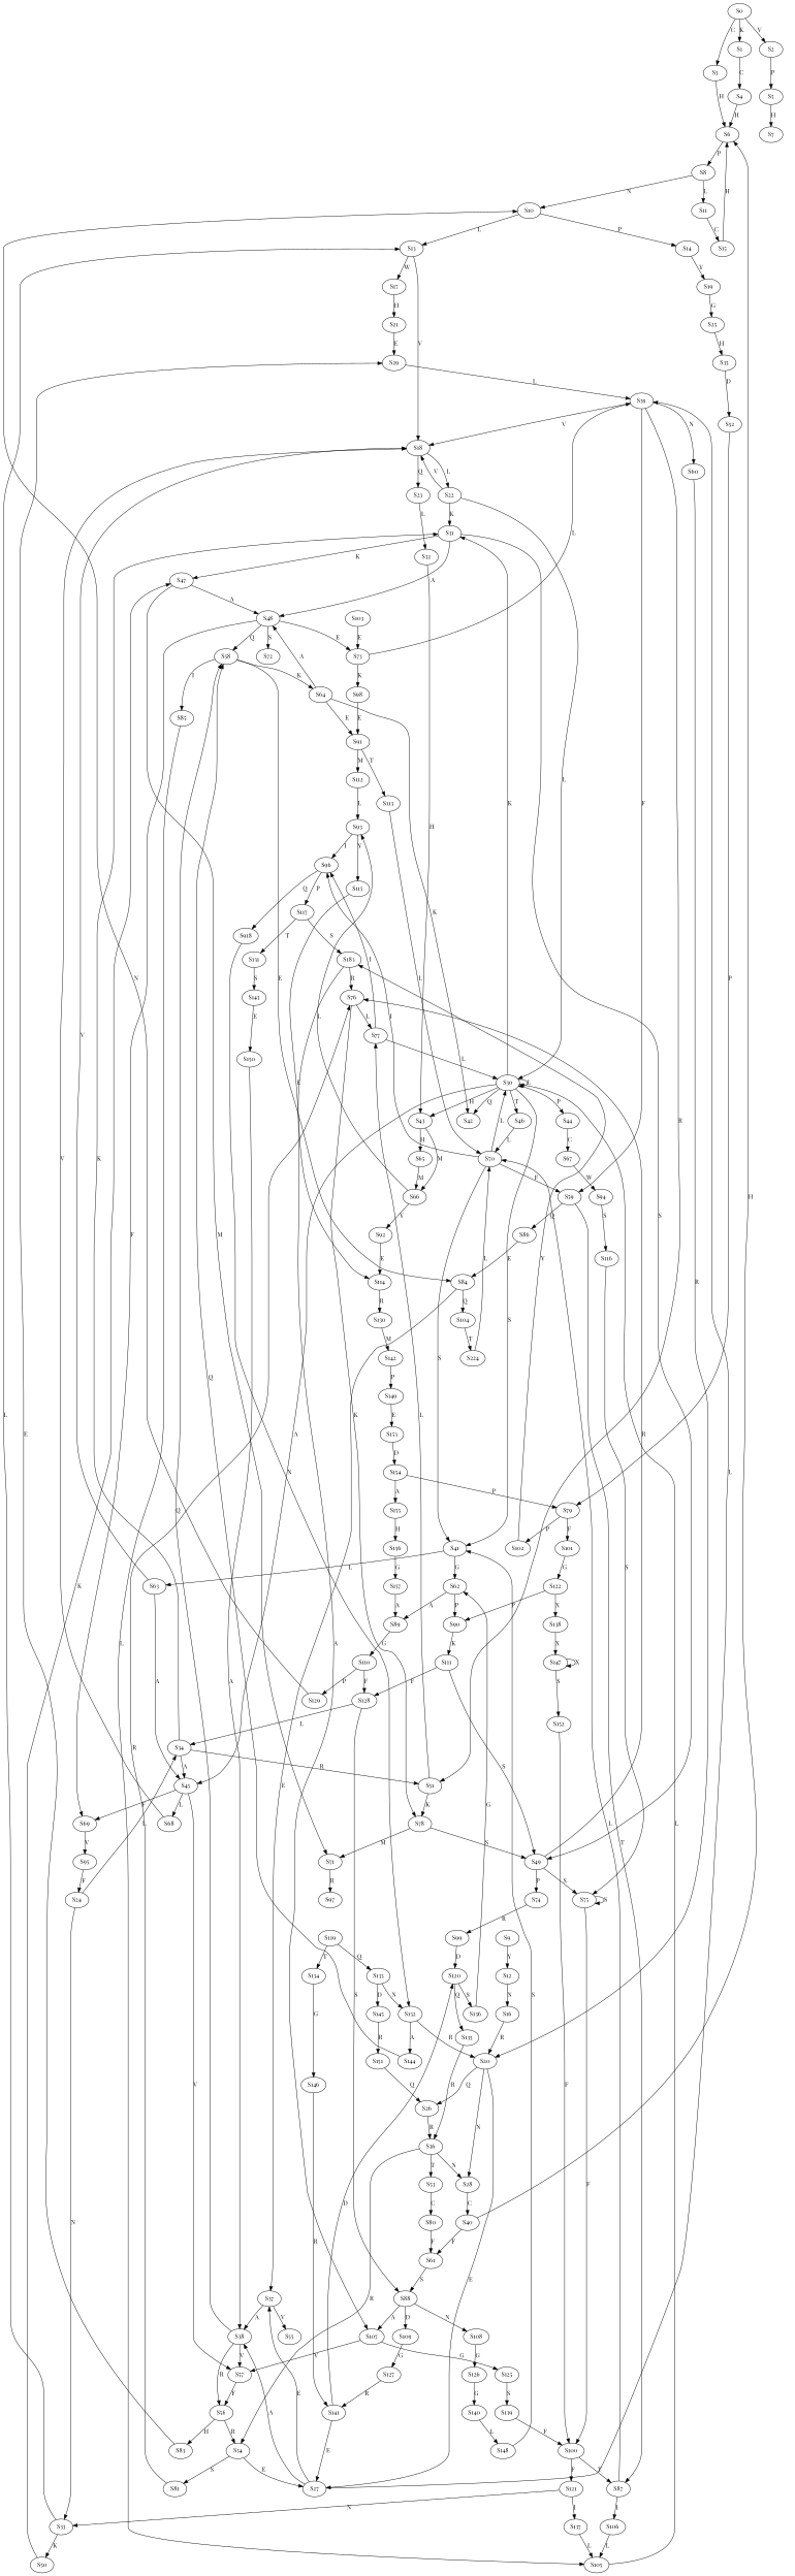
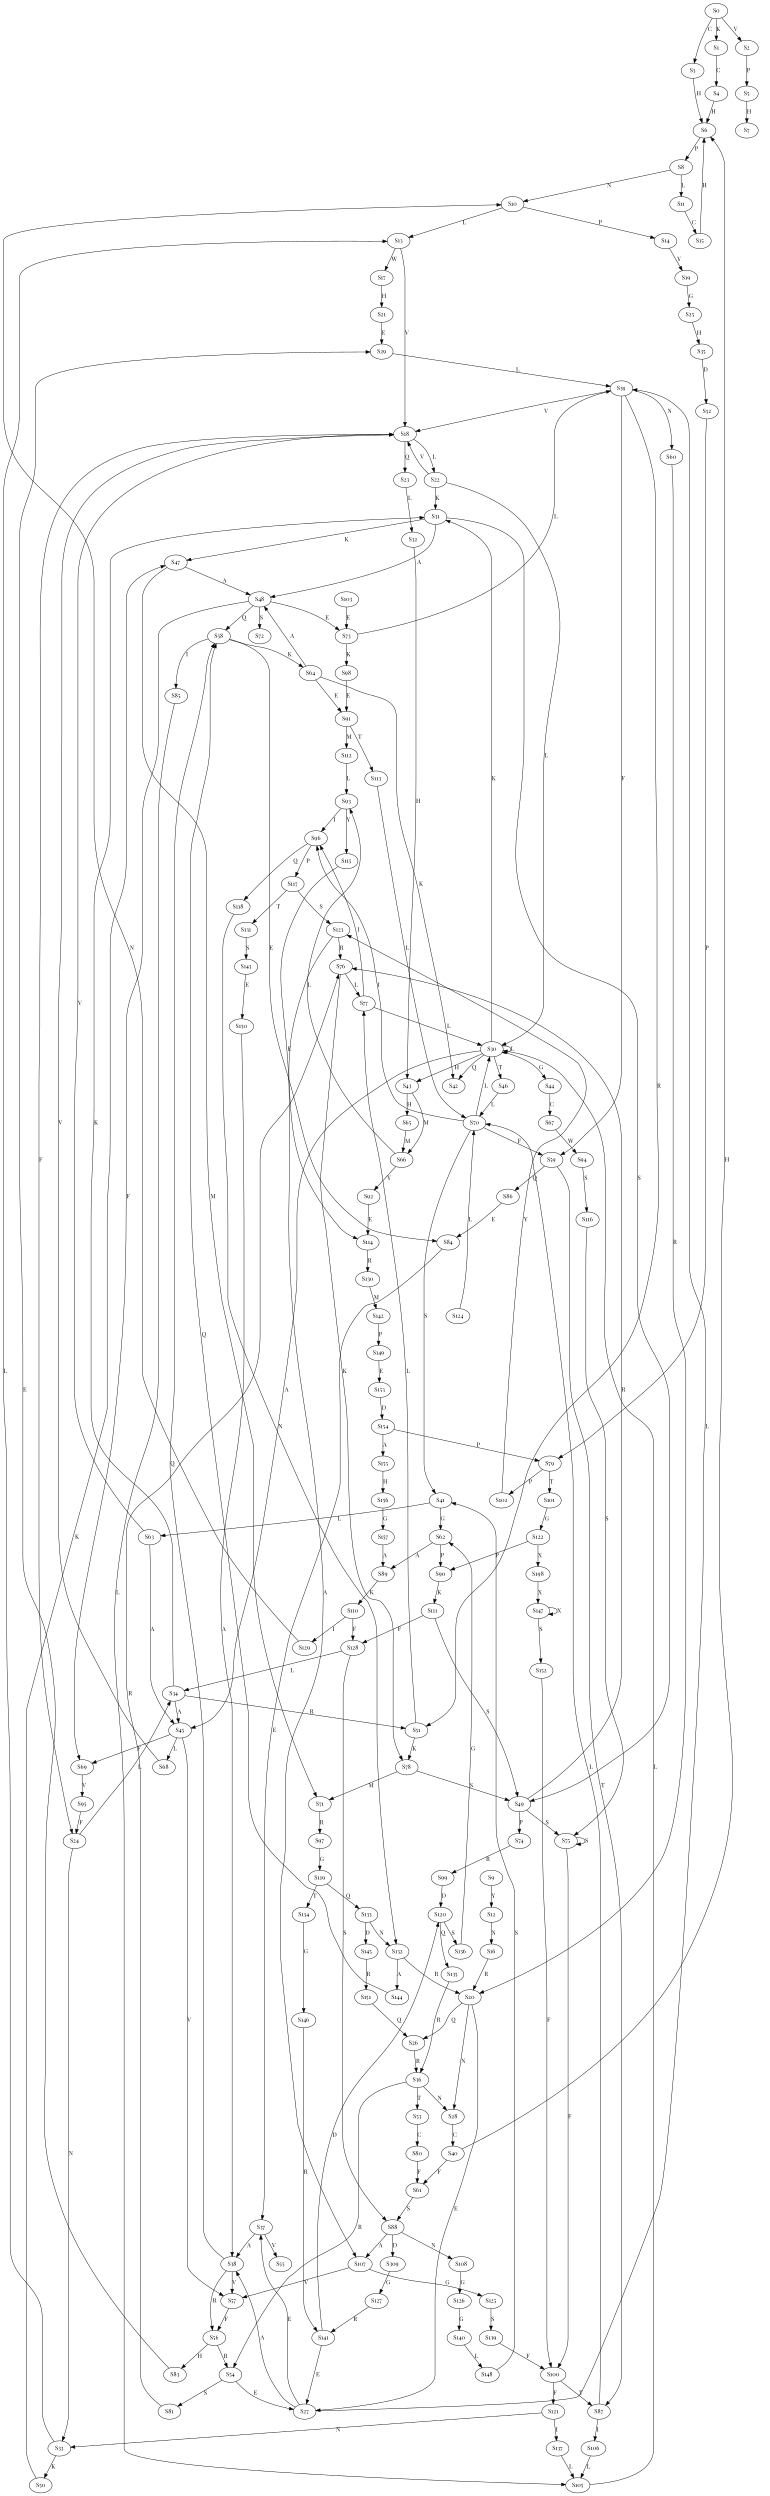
  strict digraph {
    fontname="Playfair Display"
    node [fontname="Playfair Display"]
    edge [fontname="Playfair Display"]
    S0
    S1
    S2
    S3
    S4
    S5
    S6
    S7
    S8
    S10
    S11
    S9
    S12
    S13
    S14
    S15
    S16
    S17
    S18
    S19
    S20
    S21
    S22
    S23
    S24
    S25
    S26
    S27
    S28
    S29
    S30
    S31
    S32
    S33
    S34
    S35
    S36
    S37
    S38
    S39
    S40
    S41
    S42
    S43
    S44
    S45
    S46
    S47
    S48
    S49
    S50
    S51
    S52
    S53
    S54
    S55
    S56
    S57
    S58
    S59
    S60
    S61
    S62
    S63
    S65
    S66
    S67
    S68
    S69
    S70
    S71
    S72
    S73
    S74
    S75
    S76
    S77
    S78
    S79
    S80
    S81
    S83
    S64
    S84
    S85
    S86
    S87
    S88
    S89
    S90
    S91
    S92
    S93
    S94
    S95
    S96
    S97
    S98
    S99
    S100
    S101
    S102
-   S104
    S105
    S106
    S107
    S108
-   S109
+   S109 [label=S309]
    S110
    S111
    S112
    S113
    S114
    S115
    S116
    S117
-   S118 [label=S918]
+   S118
    S119
    S120
    S121
    S122
-   S123 [label=S183]
+   S123
    S103
-   S124 [label=S224]
+   S124
    S125
    S126
    S127
    S128
    S129
    S130
    S131
    S132
    S133
    S134
    S135
    S136
    S137
-   S138
+   S138 [label=S198]
    S139
    S140
    S141
    S142
    S143
    S144
    S145
    S146
    S147
    S148
    S149
    S150
    S151
    S152
    S153
    S154
    S155
    S156
    S157
    S0 -> S1 [label=K]
    S0 -> S2 [label=V]
    S0 -> S3 [label=C]
    S1 -> S4 [label=C]
    S2 -> S5 [label=P]
    S3 -> S6 [label=H]
    S4 -> S6 [label=H]
    S5 -> S7 [label=H]
    S6 -> S8 [label=P]
    S8 -> S10 [label=N]
    S8 -> S11 [label=L]
    S10 -> S13 [label=L]
    S10 -> S14 [label=P]
    S11 -> S15 [label=C]
    S9 -> S12 [label=Y]
    S12 -> S16 [label=N]
    S13 -> S17 [label=W]
    S13 -> S18 [label=V]
    S14 -> S19 [label=Y]
    S15 -> S6 [label=H]
    S16 -> S20 [label=R]
    S17 -> S21 [label=H]
    S18 -> S22 [label=L]
    S18 -> S23 [label=Q]
+   S18 -> S24 [label=F]
    S19 -> S25 [label=G]
    S20 -> S26 [label=Q]
    S20 -> S27 [label=E]
    S20 -> S28 [label=N]
    S21 -> S29 [label=E]
    S22 -> S18 [label=V]
    S22 -> S30 [label=L]
    S22 -> S31 [label=K]
    S23 -> S32 [label=L]
    S24 -> S33 [label=N]
    S24 -> S34 [label=L]
    S25 -> S35 [label=H]
    S26 -> S36 [label=R]
    S27 -> S37 [label=E]
    S27 -> S38 [label=A]
    S27 -> S39 [label=L]
    S28 -> S40 [label=C]
    S29 -> S39 [label=L]
    S30 -> S30 [label=L]
    S30 -> S31 [label=K]
-   S30 -> S41 [label=S]
    S30 -> S42 [label=Q]
    S30 -> S43 [label=H]
-   S30 -> S44 [label=P]
+   S30 -> S44 [label=G]
    S30 -> S45 [label=A]
    S30 -> S46 [label=T]
    S31 -> S47 [label=K]
    S31 -> S48 [label=A]
    S31 -> S49 [label=S]
    S32 -> S43 [label=H]
    S33 -> S13 [label=L]
    S33 -> S50 [label=K]
    S34 -> S31 [label=K]
    S34 -> S45 [label=A]
    S34 -> S51 [label=R]
    S35 -> S52 [label=D]
    S36 -> S28 [label=N]
    S36 -> S53 [label=T]
    S36 -> S54 [label=R]
    S37 -> S38 [label=A]
    S37 -> S55 [label=V]
    S38 -> S56 [label=R]
    S38 -> S57 [label=V]
    S38 -> S58 [label=Q]
    S39 -> S18 [label=V]
    S39 -> S51 [label=R]
    S39 -> S59 [label=F]
    S39 -> S60 [label=N]
    S40 -> S6 [label=H]
    S40 -> S61 [label=F]
    S41 -> S62 [label=G]
    S41 -> S63 [label=L]
    S43 -> S65 [label=H]
    S43 -> S66 [label=M]
    S44 -> S67 [label=C]
    S45 -> S57 [label=V]
    S45 -> S68 [label=L]
    S45 -> S69 [label=F]
    S46 -> S70 [label=L]
    S47 -> S48 [label=A]
    S47 -> S71 [label=M]
    S48 -> S58 [label=Q]
    S48 -> S69 [label=F]
    S48 -> S72 [label=S]
    S48 -> S73 [label=E]
    S49 -> S74 [label=P]
    S49 -> S75 [label=S]
    S49 -> S76 [label=R]
    S50 -> S47 [label=K]
    S51 -> S77 [label=L]
    S51 -> S78 [label=K]
    S52 -> S79 [label=P]
    S53 -> S80 [label=C]
    S54 -> S27 [label=E]
    S54 -> S81 [label=S]
    S56 -> S54 [label=R]
    S56 -> S83 [label=H]
    S57 -> S56 [label=F]
    S58 -> S64 [label=K]
    S58 -> S84 [label=E]
    S58 -> S85 [label=I]
    S59 -> S86 [label=Q]
    S59 -> S87 [label=T]
    S60 -> S20 [label=R]
    S61 -> S88 [label=S]
    S62 -> S89 [label=A]
    S62 -> S90 [label=P]
    S63 -> S18 [label=V]
    S63 -> S45 [label=A]
    S65 -> S66 [label=M]
    S66 -> S92 [label=Y]
    S66 -> S93 [label=L]
    S67 -> S94 [label=W]
    S68 -> S18 [label=V]
    S69 -> S95 [label=V]
    S70 -> S30 [label=L]
    S70 -> S41 [label=S]
    S70 -> S59 [label=F]
    S70 -> S96 [label=I]
    S71 -> S97 [label=R]
    S73 -> S39 [label=L]
    S73 -> S98 [label=K]
    S74 -> S99 [label=R]
    S75 -> S75 [label=S]
    S75 -> S100 [label=F]
    S76 -> S77 [label=L]
    S76 -> S78 [label=K]
    S77 -> S30 [label=L]
    S77 -> S96 [label=I]
    S78 -> S49 [label=S]
    S78 -> S71 [label=M]
-   S79 -> S101 [label=F]
+   S79 -> S101 [label=T]
    S79 -> S102 [label=P]
    S80 -> S61 [label=F]
    S81 -> S76 [label=R]
    S83 -> S29 [label=E]
    S64 -> S42 [label=K]
    S64 -> S48 [label=A]
    S64 -> S91 [label=E]
    S84 -> S37 [label=E]
-   S84 -> S104 [label=Q]
    S85 -> S105 [label=L]
    S86 -> S84 [label=E]
    S87 -> S70 [label=L]
    S87 -> S106 [label=I]
    S88 -> S107 [label=A]
    S88 -> S108 [label=N]
    S88 -> S109 [label=D]
-   S89 -> S110 [label=G]
+   S89 -> S110 [label=K]
    S90 -> S111 [label=K]
    S91 -> S112 [label=M]
    S91 -> S113 [label=T]
    S92 -> S114 [label=E]
    S93 -> S96 [label=I]
    S93 -> S115 [label=Y]
    S94 -> S116 [label=S]
    S95 -> S24 [label=F]
    S96 -> S117 [label=P]
    S96 -> S118 [label=Q]
+   S97 -> S119 [label=G]
    S98 -> S91 [label=E]
    S99 -> S120 [label=D]
    S100 -> S87 [label=T]
    S100 -> S121 [label=F]
    S101 -> S122 [label=G]
    S102 -> S123 [label=Y]
-   S104 -> S124 [label=T]
    S105 -> S30 [label=L]
    S106 -> S105 [label=L]
    S107 -> S57 [label=V]
    S107 -> S125 [label=G]
    S108 -> S126 [label=G]
    S109 -> S127 [label=G]
    S110 -> S128 [label=F]
-   S110 -> S129 [label=P]
+   S110 -> S129 [label=I]
    S111 -> S49 [label=S]
    S111 -> S128 [label=F]
    S112 -> S93 [label=L]
    S113 -> S70 [label=L]
    S114 -> S130 [label=R]
    S115 -> S114 [label=E]
    S116 -> S75 [label=S]
    S117 -> S123 [label=S]
    S117 -> S131 [label=T]
    S118 -> S132 [label=N]
    S119 -> S133 [label=Q]
    S119 -> S134 [label=T]
    S120 -> S135 [label=Q]
    S120 -> S136 [label=S]
    S121 -> S33 [label=N]
    S121 -> S137 [label=I]
    S122 -> S90 [label=P]
    S122 -> S138 [label=X]
    S123 -> S76 [label=R]
    S123 -> S107 [label=A]
    S103 -> S73 [label=E]
    S124 -> S70 [label=L]
    S125 -> S139 [label=S]
    S126 -> S140 [label=G]
    S127 -> S141 [label=R]
    S128 -> S34 [label=L]
    S128 -> S88 [label=S]
    S129 -> S10 [label=N]
    S130 -> S142 [label=M]
    S131 -> S143 [label=S]
    S132 -> S20 [label=R]
    S132 -> S144 [label=A]
    S133 -> S132 [label=N]
    S133 -> S145 [label=D]
    S134 -> S146 [label=G]
    S135 -> S36 [label=R]
    S136 -> S62 [label=G]
    S137 -> S105 [label=L]
    S138 -> S147 [label=X]
    S139 -> S100 [label=F]
    S140 -> S148 [label=L]
    S141 -> S27 [label=E]
    S141 -> S120 [label=D]
    S142 -> S149 [label=P]
    S143 -> S150 [label=E]
    S144 -> S58 [label=Q]
    S145 -> S151 [label=R]
    S146 -> S141 [label=R]
    S147 -> S147 [label=X]
    S147 -> S152 [label=S]
    S148 -> S41 [label=S]
    S149 -> S153 [label=E]
    S150 -> S38 [label=A]
    S151 -> S26 [label=Q]
    S152 -> S100 [label=F]
    S153 -> S154 [label=D]
    S154 -> S79 [label=P]
    S154 -> S155 [label=A]
    S155 -> S156 [label=H]
    S156 -> S157 [label=G]
    S157 -> S89 [label=A]
  }
